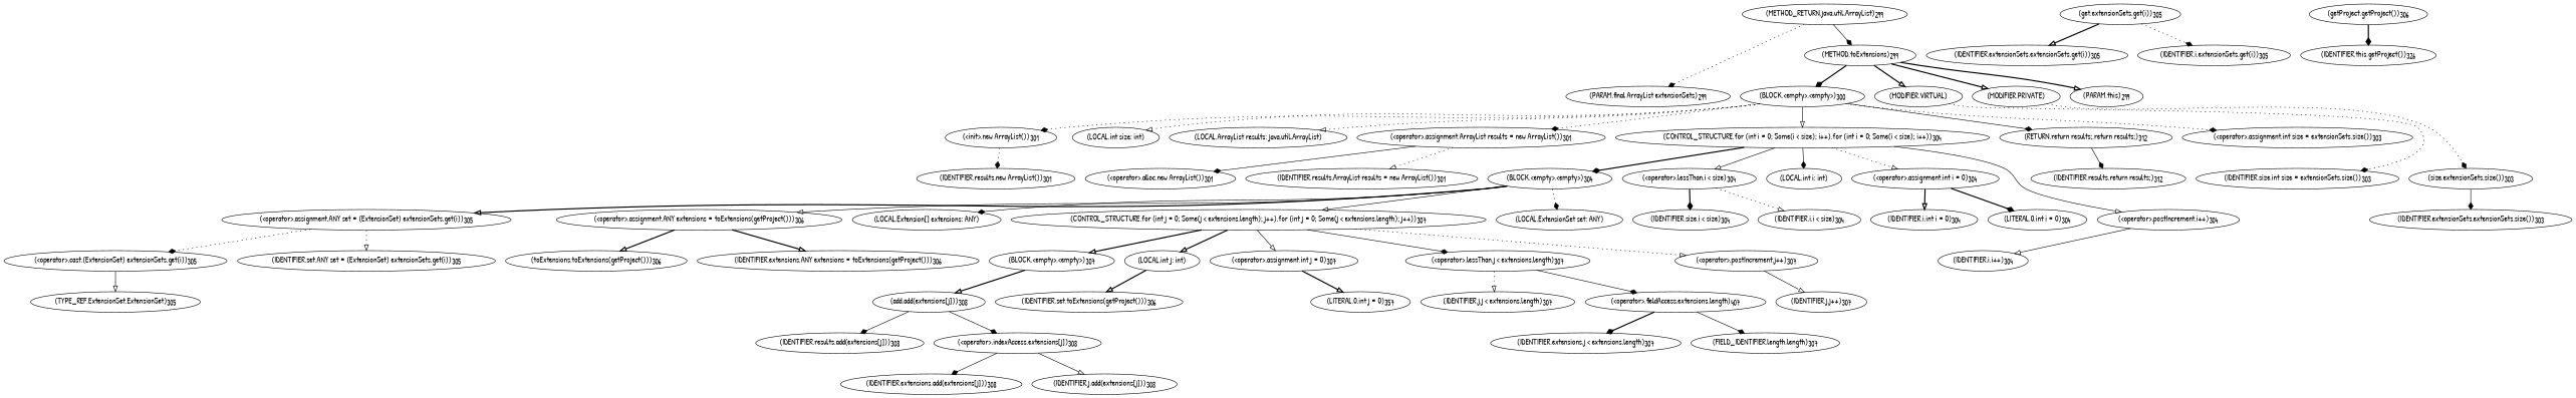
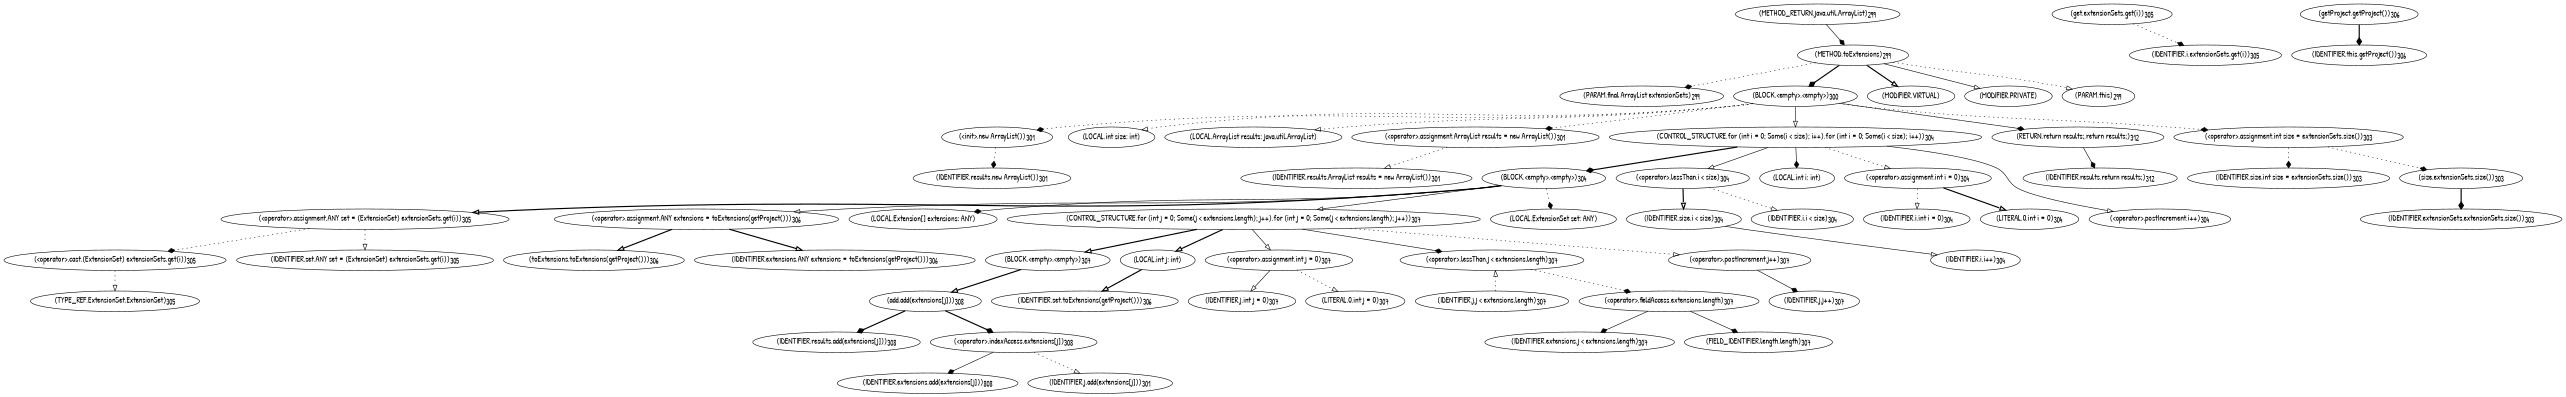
  digraph {
    fontname="Patrick Hand"
    node [fontname="Patrick Hand"]
    edge [arrowhead=onormal fontname="Patrick Hand" style=solid]
    n1 [label=<(METHOD,toExtensions)<SUB>299</SUB>>]
    n2 [label=<(PARAM,this)<SUB>299</SUB>>]
    n3 [label=<(PARAM,final ArrayList extensionSets)<SUB>299</SUB>>]
    n4 [label=<(BLOCK,&lt;empty&gt;,&lt;empty&gt;)<SUB>300</SUB>>]
    n5 [label=<(MODIFIER,PRIVATE)>]
    n6 [label=<(MODIFIER,VIRTUAL)>]
    n7 [label=<(LOCAL,ArrayList results: java.util.ArrayList)>]
    n8 [label=<(&lt;operator&gt;.assignment,ArrayList results = new ArrayList())<SUB>301</SUB>>]
    n9 [label=<(&lt;init&gt;,new ArrayList())<SUB>301</SUB>>]
    n10 [label=<(LOCAL,int size: int)>]
    n11 [label=<(&lt;operator&gt;.assignment,int size = extensionSets.size())<SUB>303</SUB>>]
    n12 [label=<(CONTROL_STRUCTURE,for (int i = 0; Some(i &lt; size); i++),for (int i = 0; Some(i &lt; size); i++))<SUB>304</SUB>>]
    n13 [label=<(RETURN,return results;,return results;)<SUB>312</SUB>>]
    n14 [label=<(METHOD_RETURN,java.util.ArrayList)<SUB>299</SUB>>]
    n15 [label=<(IDENTIFIER,results,ArrayList results = new ArrayList())<SUB>301</SUB>>]
-   n16 [label=<(&lt;operator&gt;.alloc,new ArrayList())<SUB>301</SUB>>]
    n17 [label=<(IDENTIFIER,results,new ArrayList())<SUB>301</SUB>>]
    n18 [label=<(IDENTIFIER,size,int size = extensionSets.size())<SUB>303</SUB>>]
    n19 [label=<(size,extensionSets.size())<SUB>303</SUB>>]
    n20 [label=<(LOCAL,int i: int)>]
    n21 [label=<(&lt;operator&gt;.assignment,int i = 0)<SUB>304</SUB>>]
    n22 [label=<(&lt;operator&gt;.lessThan,i &lt; size)<SUB>304</SUB>>]
    n23 [label=<(&lt;operator&gt;.postIncrement,i++)<SUB>304</SUB>>]
    n24 [label=<(BLOCK,&lt;empty&gt;,&lt;empty&gt;)<SUB>304</SUB>>]
    n25 [label=<(IDENTIFIER,results,return results;)<SUB>312</SUB>>]
    n26 [label=<(IDENTIFIER,extensionSets,extensionSets.size())<SUB>303</SUB>>]
    n27 [label=<(IDENTIFIER,i,int i = 0)<SUB>304</SUB>>]
    n28 [label=<(LITERAL,0,int i = 0)<SUB>304</SUB>>]
    n29 [label=<(IDENTIFIER,i,i &lt; size)<SUB>304</SUB>>]
    n30 [label=<(IDENTIFIER,size,i &lt; size)<SUB>304</SUB>>]
    n31 [label=<(IDENTIFIER,i,i++)<SUB>304</SUB>>]
    n32 [label=<(LOCAL,ExtensionSet set: ANY)>]
    n33 [label=<(&lt;operator&gt;.assignment,ANY set = (ExtensionSet) extensionSets.get(i))<SUB>305</SUB>>]
    n34 [label=<(LOCAL,Extension[] extensions: ANY)>]
    n35 [label=<(&lt;operator&gt;.assignment,ANY extensions = toExtensions(getProject()))<SUB>306</SUB>>]
    n36 [label=<(CONTROL_STRUCTURE,for (int j = 0; Some(j &lt; extensions.length); j++),for (int j = 0; Some(j &lt; extensions.length); j++))<SUB>307</SUB>>]
    n37 [label=<(IDENTIFIER,set,ANY set = (ExtensionSet) extensionSets.get(i))<SUB>305</SUB>>]
    n38 [label=<(&lt;operator&gt;.cast,(ExtensionSet) extensionSets.get(i))<SUB>305</SUB>>]
    n39 [label=<(IDENTIFIER,extensions,ANY extensions = toExtensions(getProject()))<SUB>306</SUB>>]
    n40 [label=<(toExtensions,toExtensions(getProject()))<SUB>306</SUB>>]
    n41 [label=<(LOCAL,int j: int)>]
    n42 [label=<(&lt;operator&gt;.assignment,int j = 0)<SUB>307</SUB>>]
    n43 [label=<(&lt;operator&gt;.lessThan,j &lt; extensions.length)<SUB>307</SUB>>]
    n44 [label=<(&lt;operator&gt;.postIncrement,j++)<SUB>307</SUB>>]
    n45 [label=<(BLOCK,&lt;empty&gt;,&lt;empty&gt;)<SUB>307</SUB>>]
    n46 [label=<(TYPE_REF,ExtensionSet,ExtensionSet)<SUB>305</SUB>>]
    n47 [label=<(get,extensionSets.get(i))<SUB>305</SUB>>]
-   n48 [label=<(IDENTIFIER,extensionSets,extensionSets.get(i))<SUB>305</SUB>>]
    n49 [label=<(IDENTIFIER,i,extensionSets.get(i))<SUB>305</SUB>>]
    n50 [label=<(IDENTIFIER,set,toExtensions(getProject()))<SUB>306</SUB>>]
    n51 [label=<(getProject,getProject())<SUB>306</SUB>>]
-   n52 [label=<(IDENTIFIER,this,getProject())<SUB>326</SUB>>]
-   n54 [label=<(LITERAL,0,int j = 0)<SUB>357</SUB>>]
+   n52 [label=<(IDENTIFIER,this,getProject())<SUB>306</SUB>>]
+   n53 [label=<(IDENTIFIER,j,int j = 0)<SUB>307</SUB>>]
+   n54 [label=<(LITERAL,0,int j = 0)<SUB>307</SUB>>]
    n55 [label=<(IDENTIFIER,j,j &lt; extensions.length)<SUB>307</SUB>>]
-   n56 [label=<(&lt;operator&gt;.fieldAccess,extensions.length)<SUB>407</SUB>>]
+   n56 [label=<(&lt;operator&gt;.fieldAccess,extensions.length)<SUB>307</SUB>>]
    n57 [label=<(IDENTIFIER,j,j++)<SUB>307</SUB>>]
    n58 [label=<(add,add(extensions[j]))<SUB>308</SUB>>]
    n59 [label=<(IDENTIFIER,extensions,j &lt; extensions.length)<SUB>307</SUB>>]
    n60 [label=<(FIELD_IDENTIFIER,length,length)<SUB>307</SUB>>]
    n61 [label=<(IDENTIFIER,results,add(extensions[j]))<SUB>308</SUB>>]
    n62 [label=<(&lt;operator&gt;.indexAccess,extensions[j])<SUB>308</SUB>>]
-   n63 [label=<(IDENTIFIER,extensions,add(extensions[j]))<SUB>308</SUB>>]
-   n64 [label=<(IDENTIFIER,j,add(extensions[j]))<SUB>308</SUB>>]
-   n1 -> n2 [style=bold]
-   n14 -> n3 [arrowhead=diamond style=dotted]
+   n63 [label=<(IDENTIFIER,extensions,add(extensions[j]))<SUB>808</SUB>>]
+   n64 [label=<(IDENTIFIER,j,add(extensions[j]))<SUB>301</SUB>>]
+   n1 -> n2 [style=dotted]
+   n1 -> n3 [arrowhead=diamond style=dotted]
    n1 -> n4 [arrowhead=diamond style=bold]
-   n1 -> n5 [style=bold]
+   n1 -> n5
    n1 -> n6 [style=bold]
    n4 -> n7 [style=dotted]
    n4 -> n8 [arrowhead=diamond style=dotted]
    n4 -> n9 [arrowhead=diamond style=dotted]
    n4 -> n10 [style=dotted]
    n4 -> n11 [arrowhead=diamond style=dotted]
    n4 -> n12
    n4 -> n13 [arrowhead=diamond]
    n8 -> n15 [style=dotted]
-   n8 -> n16 [arrowhead=diamond]
    n9 -> n17 [arrowhead=diamond style=dotted]
-   n6 -> n18 [arrowhead=diamond style=dotted]
-   n5 -> n19 [arrowhead=diamond style=dotted]
+   n11 -> n18 [arrowhead=diamond style=dotted]
+   n11 -> n19 [arrowhead=diamond style=dotted]
    n12 -> n20 [arrowhead=diamond]
    n12 -> n21 [style=dotted]
    n12 -> n22
    n12 -> n23
    n12 -> n24 [arrowhead=diamond style=bold]
    n13 -> n25 [arrowhead=diamond]
    n14 -> n1 [arrowhead=diamond]
-   n19 -> n26 [arrowhead=diamond]
-   n21 -> n27 [style=bold]
-   n21 -> n28 [arrowhead=diamond style=bold]
+   n19 -> n26 [arrowhead=diamond style=bold]
+   n21 -> n27 [style=dotted]
+   n21 -> n28 [style=bold]
    n22 -> n29 [style=dotted]
-   n22 -> n30 [arrowhead=diamond style=bold]
-   n23 -> n31
+   n22 -> n30 [style=bold]
+   n30 -> n31
    n24 -> n32 [arrowhead=diamond style=dotted]
    n24 -> n33 [style=bold]
    n24 -> n34 [arrowhead=diamond]
    n24 -> n35
    n24 -> n36
    n33 -> n37 [style=dotted]
    n33 -> n38 [arrowhead=diamond style=dotted]
    n35 -> n39 [style=bold]
    n35 -> n40 [style=bold]
    n36 -> n41 [style=bold]
    n36 -> n42
    n36 -> n43 [arrowhead=diamond]
    n36 -> n44 [style=dotted]
    n36 -> n45 [style=bold]
-   n38 -> n46
+   n38 -> n46 [style=dotted]
    n41 -> n50 [style=bold]
-   n42 -> n54 [style=bold]
-   n43 -> n55 [style=dotted]
-   n43 -> n56 [arrowhead=diamond]
-   n44 -> n57
+   n42 -> n53
+   n42 -> n54 [style=dotted]
+   n55 -> n43 [style=dotted]
+   n43 -> n56 [arrowhead=diamond style=dotted]
+   n44 -> n57 [arrowhead=diamond]
    n45 -> n58 [style=bold]
-   n47 -> n48 [style=bold]
    n47 -> n49 [arrowhead=diamond style=dotted]
    n51 -> n52 [arrowhead=diamond style=bold]
-   n56 -> n59 [arrowhead=diamond style=bold]
+   n56 -> n59 [arrowhead=diamond]
    n56 -> n60 [arrowhead=diamond]
-   n58 -> n61 [arrowhead=diamond]
-   n58 -> n62 [arrowhead=diamond]
+   n58 -> n61 [arrowhead=diamond style=bold]
+   n58 -> n62 [arrowhead=diamond style=bold]
    n62 -> n63 [arrowhead=diamond]
-   n62 -> n64
+   n62 -> n64 [style=dotted]
  }
